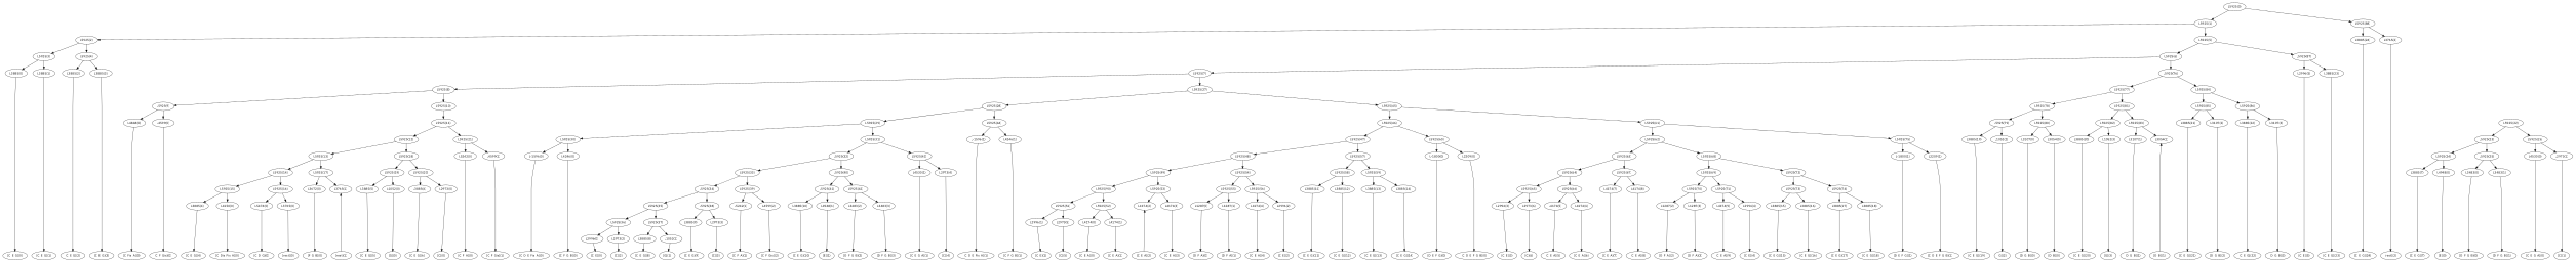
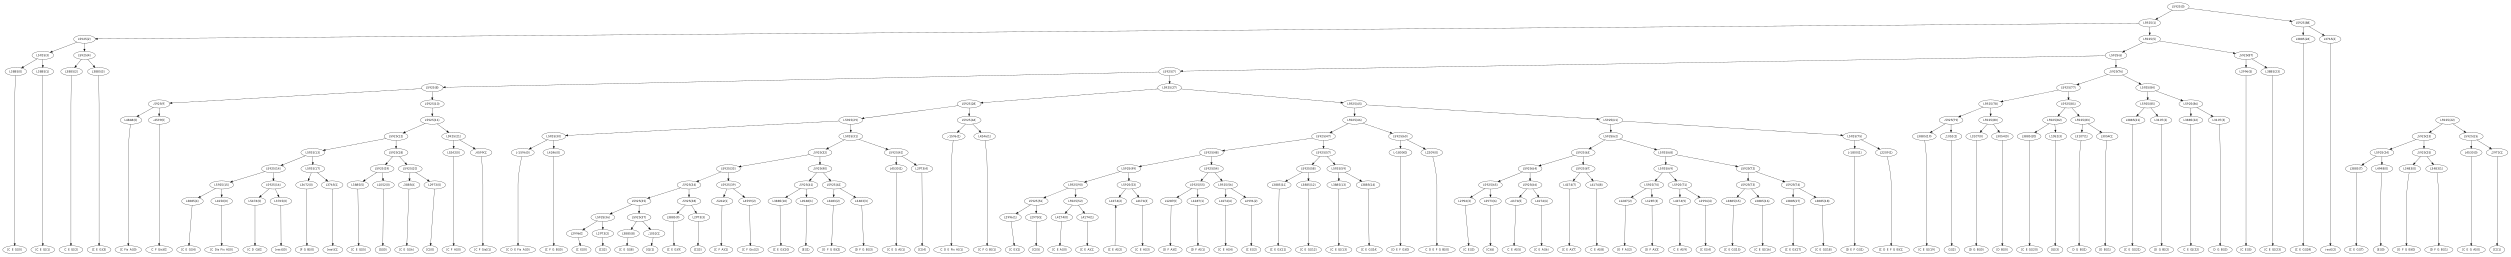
  digraph {
    fontname="IBM Plex Sans"
    node [fontname="IBM Plex Sans"]
    edge [fontname="IBM Plex Sans"]
    "L5925(0)"
    "L5925(1)"
    "L5925(88)"
    "L5925(2)"
    "L5925(5)"
    "L3885(24)"
    "L3765(2)"
    "L5925(3)"
    "L5925(4)"
    "L5925(6)"
    "L5925(87)"
    "L3885(0)"
    "L3885(1)"
    "L3885(2)"
    "L3885(3)"
    "L5925(7)"
    "L5925(76)"
    "L2996(5)"
    "L3885(23)"
    "L5925(8)"
    "L5925(27)"
    "L5925(77)"
    "L5925(84)"
    "L5925(9)"
    "L5925(10)"
    "L5925(28)"
    "L5925(45)"
    "L5925(78)"
    "L5925(81)"
    "L5925(85)"
    "L5925(86)"
    "L4848(0)"
    "L4599(0)"
    "L5925(11)"
    "L5925(22)"
    "L5925(29)"
    "L5925(44)"
    "L5925(46)"
    "L5925(61)"
    "L5925(79)"
    "L5925(80)"
    "L5925(82)"
    "L5925(83)"
    "L3885(21)"
    "L3107(2)"
    "L3885(22)"
    "L3107(3)"
    "L5925(12)"
    "L5925(21)"
    "L5925(23)"
    "L5925(26)"
    "L5925(30)"
    "L5925(31)"
    "L-1596(1)"
    "L4246(1)"
    "L5925(47)"
    "L5925(60)"
    "L5925(62)"
    "L5925(75)"
    "L3885(19)"
    "L1052(2)"
    "L3107(0)"
    "L3054(0)"
    "L3885(20)"
    "L1052(3)"
    "L3107(1)"
    "L3054(1)"
    "L5925(13)"
    "L5925(18)"
    "L5242(0)"
    "L4599(1)"
    "L5925(24)"
    "L5925(25)"
    "L4530(0)"
    "L2973(1)"
    "L-1596(0)"
    "L4246(0)"
    "L5925(32)"
    "L5925(43)"
    "L5925(48)"
    "L5925(57)"
    "L-1800(0)"
    "L2209(0)"
    "L5925(63)"
    "L5925(68)"
    "L-1800(1)"
    "L2209(1)"
    "L5925(14)"
    "L5925(17)"
    "L5925(19)"
    "L5925(20)"
    "L3885(7)"
    "L4948(0)"
    "L3483(0)"
    "L3483(1)"
    "L5925(33)"
    "L5925(40)"
    "L4530(1)"
    "L2973(4)"
    "L5925(49)"
    "L5925(54)"
    "L5925(58)"
    "L5925(59)"
    "L5925(64)"
    "L5925(67)"
    "L5925(69)"
    "L5925(72)"
    "L5925(15)"
    "L5925(16)"
    "L3672(0)"
    "L3765(1)"
    "L3885(5)"
    "L1052(0)"
    "L3885(6)"
    "L2973(0)"
    "L5925(34)"
    "L5925(39)"
    "L5925(41)"
    "L5925(42)"
    n120 [label="L5925(90)"]
    "L5925(53)"
    "L5925(55)"
    "L5925(56)"
    "L3885(11)"
    "L3885(12)"
    "L3885(13)"
    "L3885(14)"
    "L5925(65)"
    "L5925(66)"
    "L4174(7)"
    "L4174(8)"
    "L5925(70)"
    "L5925(71)"
    "L5925(73)"
    "L5925(74)"
    "L3885(4)"
    "L4150(0)"
    "L5474(0)"
    "L3765(0)"
    "L5925(35)"
    "L5925(38)"
    "L5242(1)"
    "L4599(2)"
    "L3885(10)"
    "L4948(1)"
    "L3483(2)"
    "L3483(3)"
    "L5925(51)"
    "L5925(52)"
    "L4174(2)"
    "L4174(3)"
    "L1287(0)"
    "L1287(1)"
    "L4174(4)"
    "L2996(2)"
    "L2996(3)"
    "L2973(6)"
    "L4174(5)"
    "L4174(6)"
    "L1287(2)"
    "L1287(3)"
    "L4174(9)"
    "L2996(4)"
    "L3885(15)"
    "L3885(16)"
    "L3885(17)"
    "L3885(18)"
    "L5925(36)"
    "L5925(37)"
    "L3885(9)"
    "L2973(3)"
    "L2996(1)"
    "L2973(5)"
    "L4174(0)"
    "L4174(1)"
    "L2996(0)"
    "L2973(2)"
    "L3885(8)"
    "L1052(1)"
    "[C  E  G](0)"
    "[C  E  G](1)"
    "[C  E  G](2)"
    "[C  E  G](3)"
    "[C  Fis  A](0)"
    "[C  F  Gis](0)"
    "[C  E  G](4)"
    "[C  Dis  Fis  A](0)"
    "[C  D  G](0)"
    "[rest](0)"
    "[F  G  B](0)"
    "[rest](1)"
    "[C  E  G](5)"
    "[G](0)"
    "[C  E  G](6)"
    "[C](0)"
    "[C  F  A](0)"
    "[C  F  Gis](1)"
    "[C  E  G](7)"
    "[E](0)"
    "[D  F  G  B](0)"
    "[D  F  G  B](1)"
    "[C  E  G  A](0)"
    "[C](1)"
    "[C  D  E  Fis  A](0)"
    "[C  F  G  B](0)"
    "[C  E](0)"
    "[C](2)"
    "[C  E  G](8)"
    "[G](1)"
    "[C  E  G](9)"
    "[C](3)"
    "[C  F  A](1)"
    "[C  F  Gis](2)"
    "[C  E  G](10)"
    "[E](1)"
    "[D  F  G  B](2)"
    "[D  F  G  B](3)"
    "[C  E  G  A](1)"
    "[C](4)"
    "[C  D  E  Fis  A](1)"
    "[C  F  G  B](1)"
    "[C  E](1)"
    "[C](5)"
    "[C  E  A](0)"
    "[C  E  A](1)"
    "[C  E  A](2)"
    "[C  E  A](3)"
    "[D  F  A](0)"
    "[D  F  A](1)"
    "[C  E  A](4)"
    "[C  E](2)"
    "[C  E  G](11)"
    "[C  E  G](12)"
    "[C  E  G](13)"
    "[C  E  G](14)"
    "[D  E  F  G](0)"
    "[C  D  E  F  G  B](0)"
    "[C  E](3)"
    "[C](6)"
    "[C  E  A](5)"
    "[C  E  A](6)"
    "[C  E  A](7)"
    "[C  E  A](8)"
    "[D  F  A](2)"
    "[D  F  A](3)"
    "[C  E  A](9)"
    "[C  E](4)"
    "[C  E  G](15)"
    "[C  E  G](16)"
    "[C  E  G](17)"
    "[C  E  G](18)"
    "[D  E  F  G](1)"
    "[C  D  E  F  G  B](1)"
    "[C  E  G](19)"
    "[G](2)"
    "[D  G  B](0)"
    "[D  B](0)"
    "[C  E  G](20)"
    "[G](3)"
    "[D  G  B](1)"
    "[D  B](1)"
    "[C  E  G](21)"
    "[D  G  B](2)"
    "[C  E  G](22)"
    "[D  G  B](3)"
    "[C  E](5)"
    "[C  E  G](23)"
    "[C  E  G](24)"
    "[rest](2)"
    subgraph sub_1 {
      rank=min
      "L5925(0)"
    }
    subgraph sub_2 {
      rank=same
      "L5925(1)"
      "L5925(88)"
    }
    subgraph sub_3 {
      rank=same
      "L5925(2)"
      "L5925(5)"
      "L3885(24)"
      "L3765(2)"
    }
    subgraph sub_4 {
      rank=same
      "L5925(3)"
      "L5925(4)"
      "L5925(6)"
      "L5925(87)"
    }
    subgraph sub_5 {
      rank=same
      "L3885(0)"
      "L3885(1)"
      "L3885(2)"
      "L3885(3)"
      "L5925(7)"
      "L5925(76)"
      "L2996(5)"
      "L3885(23)"
    }
    subgraph sub_6 {
      rank=same
      "L5925(8)"
      "L5925(27)"
      "L5925(77)"
      "L5925(84)"
    }
    subgraph sub_7 {
      rank=same
      "L5925(9)"
      "L5925(10)"
      "L5925(28)"
      "L5925(45)"
      "L5925(78)"
      "L5925(81)"
      "L5925(85)"
      "L5925(86)"
    }
    subgraph sub_8 {
      rank=same
      "L4848(0)"
      "L4599(0)"
      "L5925(11)"
      "L5925(22)"
      "L5925(29)"
      "L5925(44)"
      "L5925(46)"
      "L5925(61)"
      "L5925(79)"
      "L5925(80)"
      "L5925(82)"
      "L5925(83)"
      "L3885(21)"
      "L3107(2)"
      "L3885(22)"
      "L3107(3)"
    }
    subgraph sub_9 {
      rank=same
      "L5925(12)"
      "L5925(21)"
      "L5925(23)"
      "L5925(26)"
      "L5925(30)"
      "L5925(31)"
      "L-1596(1)"
      "L4246(1)"
      "L5925(47)"
      "L5925(60)"
      "L5925(62)"
      "L5925(75)"
      "L3885(19)"
      "L1052(2)"
      "L3107(0)"
      "L3054(0)"
      "L3885(20)"
      "L1052(3)"
      "L3107(1)"
      "L3054(1)"
    }
    subgraph sub_10 {
      rank=same
      "L5925(13)"
      "L5925(18)"
      "L5242(0)"
      "L4599(1)"
      "L5925(24)"
      "L5925(25)"
      "L4530(0)"
      "L2973(1)"
      "L-1596(0)"
      "L4246(0)"
      "L5925(32)"
      "L5925(43)"
      "L5925(48)"
      "L5925(57)"
      "L-1800(0)"
      "L2209(0)"
      "L5925(63)"
      "L5925(68)"
      "L-1800(1)"
      "L2209(1)"
    }
    subgraph sub_11 {
      rank=same
      "L5925(14)"
      "L5925(17)"
      "L5925(19)"
      "L5925(20)"
      "L3885(7)"
      "L4948(0)"
      "L3483(0)"
      "L3483(1)"
      "L5925(33)"
      "L5925(40)"
      "L4530(1)"
      "L2973(4)"
      "L5925(49)"
      "L5925(54)"
      "L5925(58)"
      "L5925(59)"
      "L5925(64)"
      "L5925(67)"
      "L5925(69)"
      "L5925(72)"
    }
    subgraph sub_12 {
      rank=same
      "L5925(15)"
      "L5925(16)"
      "L3672(0)"
      "L3765(1)"
      "L3885(5)"
      "L1052(0)"
      "L3885(6)"
      "L2973(0)"
      "L5925(34)"
      "L5925(39)"
      "L5925(41)"
      "L5925(42)"
      n120
      "L5925(53)"
      "L5925(55)"
      "L5925(56)"
      "L3885(11)"
      "L3885(12)"
      "L3885(13)"
      "L3885(14)"
      "L5925(65)"
      "L5925(66)"
      "L4174(7)"
      "L4174(8)"
      "L5925(70)"
      "L5925(71)"
      "L5925(73)"
      "L5925(74)"
    }
    subgraph sub_13 {
      rank=same
      "L3885(4)"
      "L4150(0)"
      "L5474(0)"
      "L3765(0)"
      "L5925(35)"
      "L5925(38)"
      "L5242(1)"
      "L4599(2)"
      "L3885(10)"
      "L4948(1)"
      "L3483(2)"
      "L3483(3)"
      "L5925(51)"
      "L5925(52)"
      "L4174(2)"
      "L4174(3)"
      "L1287(0)"
      "L1287(1)"
      "L4174(4)"
      "L2996(2)"
      "L2996(3)"
      "L2973(6)"
      "L4174(5)"
      "L4174(6)"
      "L1287(2)"
      "L1287(3)"
      "L4174(9)"
      "L2996(4)"
      "L3885(15)"
      "L3885(16)"
      "L3885(17)"
      "L3885(18)"
    }
    subgraph sub_14 {
      rank=same
      "L5925(36)"
      "L5925(37)"
      "L3885(9)"
      "L2973(3)"
      "L2996(1)"
      "L2973(5)"
      "L4174(0)"
      "L4174(1)"
    }
    subgraph sub_15 {
      rank=same
      "L2996(0)"
      "L2973(2)"
      "L3885(8)"
      "L1052(1)"
    }
    subgraph sub_16 {
      rank=max
      "[C  E  G](0)"
      "[C  E  G](1)"
      "[C  E  G](2)"
      "[C  E  G](3)"
      "[C  Fis  A](0)"
      "[C  F  Gis](0)"
      "[C  E  G](4)"
      "[C  Dis  Fis  A](0)"
      "[C  D  G](0)"
      "[rest](0)"
      "[F  G  B](0)"
      "[rest](1)"
      "[C  E  G](5)"
      "[G](0)"
      "[C  E  G](6)"
      "[C](0)"
      "[C  F  A](0)"
      "[C  F  Gis](1)"
      "[C  E  G](7)"
      "[E](0)"
      "[D  F  G  B](0)"
      "[D  F  G  B](1)"
      "[C  E  G  A](0)"
      "[C](1)"
      "[C  D  E  Fis  A](0)"
      "[C  F  G  B](0)"
      "[C  E](0)"
      "[C](2)"
      "[C  E  G](8)"
      "[G](1)"
      "[C  E  G](9)"
      "[C](3)"
      "[C  F  A](1)"
      "[C  F  Gis](2)"
      "[C  E  G](10)"
      "[E](1)"
      "[D  F  G  B](2)"
      "[D  F  G  B](3)"
      "[C  E  G  A](1)"
      "[C](4)"
      "[C  D  E  Fis  A](1)"
      "[C  F  G  B](1)"
      "[C  E](1)"
      "[C](5)"
      "[C  E  A](0)"
      "[C  E  A](1)"
      "[C  E  A](2)"
      "[C  E  A](3)"
      "[D  F  A](0)"
      "[D  F  A](1)"
      "[C  E  A](4)"
      "[C  E](2)"
      "[C  E  G](11)"
      "[C  E  G](12)"
      "[C  E  G](13)"
      "[C  E  G](14)"
      "[D  E  F  G](0)"
      "[C  D  E  F  G  B](0)"
      "[C  E](3)"
      "[C](6)"
      "[C  E  A](5)"
      "[C  E  A](6)"
      "[C  E  A](7)"
      "[C  E  A](8)"
      "[D  F  A](2)"
      "[D  F  A](3)"
      "[C  E  A](9)"
      "[C  E](4)"
      "[C  E  G](15)"
      "[C  E  G](16)"
      "[C  E  G](17)"
      "[C  E  G](18)"
      "[D  E  F  G](1)"
      "[C  D  E  F  G  B](1)"
      "[C  E  G](19)"
      "[G](2)"
      "[D  G  B](0)"
      "[D  B](0)"
      "[C  E  G](20)"
      "[G](3)"
      "[D  G  B](1)"
      "[D  B](1)"
      "[C  E  G](21)"
      "[D  G  B](2)"
      "[C  E  G](22)"
      "[D  G  B](3)"
      "[C  E](5)"
      "[C  E  G](23)"
      "[C  E  G](24)"
      "[rest](2)"
    }
    "L5925(0)" -> "L5925(1)"
    "L5925(0)" -> "L5925(88)"
    "L5925(1)" -> "L5925(2)"
    "L5925(1)" -> "L5925(5)"
    "L5925(88)" -> "L3885(24)"
    "L5925(88)" -> "L3765(2)"
    "L5925(2)" -> "L5925(3)"
    "L5925(2)" -> "L5925(4)"
    "L5925(5)" -> "L5925(6)"
    "L5925(5)" -> "L5925(87)"
    "L3885(24)" -> "[C  E  G](24)"
    "L3765(2)" -> "[rest](2)"
    "L5925(3)" -> "L3885(0)"
    "L5925(3)" -> "L3885(1)"
    "L5925(4)" -> "L3885(2)"
    "L5925(4)" -> "L3885(3)"
    "L5925(6)" -> "L5925(7)"
    "L5925(6)" -> "L5925(76)"
    "L5925(87)" -> "L2996(5)"
    "L5925(87)" -> "L3885(23)"
    "L3885(0)" -> "[C  E  G](0)"
    "L3885(1)" -> "[C  E  G](1)"
    "L3885(2)" -> "[C  E  G](2)"
    "L3885(3)" -> "[C  E  G](3)"
    "L5925(7)" -> "L5925(8)"
    "L5925(7)" -> "L5925(27)"
    "L5925(76)" -> "L5925(77)"
    "L5925(76)" -> "L5925(84)"
    "L2996(5)" -> "[C  E](5)"
    "L3885(23)" -> "[C  E  G](23)"
    "L5925(8)" -> "L5925(9)"
    "L5925(8)" -> "L5925(10)"
    "L5925(27)" -> "L5925(28)"
    "L5925(27)" -> "L5925(45)"
    "L5925(77)" -> "L5925(78)"
    "L5925(77)" -> "L5925(81)"
    "L5925(84)" -> "L5925(85)"
    "L5925(84)" -> "L5925(86)"
    "L5925(9)" -> "L4848(0)"
    "L5925(9)" -> "L4599(0)"
    "L5925(10)" -> "L5925(11)"
    "L5925(28)" -> "L5925(29)"
    "L5925(28)" -> "L5925(44)"
    "L5925(45)" -> "L5925(46)"
    "L5925(45)" -> "L5925(61)"
    "L5925(78)" -> "L5925(79)"
    "L5925(78)" -> "L5925(80)"
    "L5925(81)" -> "L5925(82)"
    "L5925(81)" -> "L5925(83)"
    "L5925(85)" -> "L3885(21)"
    "L5925(85)" -> "L3107(2)"
    "L5925(86)" -> "L3885(22)"
    "L5925(86)" -> "L3107(3)"
    "L4848(0)" -> "[C  Fis  A](0)"
    "L4599(0)" -> "[C  F  Gis](0)"
    "L5925(11)" -> "L5925(12)"
    "L5925(11)" -> "L5925(21)"
    "L5925(22)" -> "L5925(23)"
    "L5925(22)" -> "L5925(26)"
    "L5925(29)" -> "L5925(30)"
    "L5925(29)" -> "L5925(31)"
    "L5925(44)" -> "L-1596(1)"
    "L5925(44)" -> "L4246(1)"
    "L5925(46)" -> "L5925(47)"
    "L5925(46)" -> "L5925(60)"
    "L5925(61)" -> "L5925(62)"
    "L5925(61)" -> "L5925(75)"
    "L5925(79)" -> "L3885(19)"
    "L5925(79)" -> "L1052(2)"
    "L5925(80)" -> "L3107(0)"
    "L5925(80)" -> "L3054(0)"
    "L5925(82)" -> "L3885(20)"
    "L5925(82)" -> "L1052(3)"
    "L5925(83)" -> "L3107(1)"
    "L5925(83)" -> "L3054(1)"
    "L3885(21)" -> "[C  E  G](21)"
    "L3107(2)" -> "[D  G  B](2)"
    "L3885(22)" -> "[C  E  G](22)"
    "L3107(3)" -> "[D  G  B](3)"
    "L5925(12)" -> "L5925(13)"
    "L5925(12)" -> "L5925(18)"
    "L5925(21)" -> "L5242(0)"
    "L5925(21)" -> "L4599(1)"
    "L5925(23)" -> "L5925(24)"
    "L5925(23)" -> "L5925(25)"
    "L5925(26)" -> "L4530(0)"
    "L5925(26)" -> "L2973(1)"
    "L5925(30)" -> "L-1596(0)"
    "L5925(30)" -> "L4246(0)"
    "L5925(31)" -> "L5925(32)"
    "L5925(31)" -> "L5925(43)"
    "L-1596(1)" -> "[C  D  E  Fis  A](1)"
    "L4246(1)" -> "[C  F  G  B](1)"
    "L5925(47)" -> "L5925(48)"
    "L5925(47)" -> "L5925(57)"
    "L5925(60)" -> "L-1800(0)"
    "L5925(60)" -> "L2209(0)"
    "L5925(62)" -> "L5925(63)"
    "L5925(62)" -> "L5925(68)"
    "L5925(75)" -> "L-1800(1)"
    "L5925(75)" -> "L2209(1)"
    "L3885(19)" -> "[C  E  G](19)"
    "L1052(2)" -> "[G](2)"
    "L3107(0)" -> "[D  G  B](0)"
    "L3054(0)" -> "[D  B](0)"
    "L3885(20)" -> "[C  E  G](20)"
    "L1052(3)" -> "[G](3)"
    "L3107(1)" -> "[D  G  B](1)"
-   "[D  B](1)" -> "L3054(1)"
+   "L3054(1)" -> "[D  B](1)"
    "L5925(13)" -> "L5925(14)"
    "L5925(13)" -> "L5925(17)"
    "L5925(18)" -> "L5925(19)"
    "L5925(18)" -> "L5925(20)"
    "L5242(0)" -> "[C  F  A](0)"
    "L4599(1)" -> "[C  F  Gis](1)"
    "L5925(24)" -> "L3885(7)"
    "L5925(24)" -> "L4948(0)"
    "L5925(25)" -> "L3483(0)"
    "L5925(25)" -> "L3483(1)"
    "L4530(0)" -> "[C  E  G  A](0)"
    "L2973(1)" -> "[C](1)"
    "L-1596(0)" -> "[C  D  E  Fis  A](0)"
    "L4246(0)" -> "[C  F  G  B](0)"
    "L5925(32)" -> "L5925(33)"
    "L5925(32)" -> "L5925(40)"
    "L5925(43)" -> "L4530(1)"
    "L5925(43)" -> "L2973(4)"
    "L5925(48)" -> "L5925(49)"
    "L5925(48)" -> "L5925(54)"
    "L5925(57)" -> "L5925(58)"
    "L5925(57)" -> "L5925(59)"
    "L-1800(0)" -> "[D  E  F  G](0)"
    "L2209(0)" -> "[C  D  E  F  G  B](0)"
    "L5925(63)" -> "L5925(64)"
    "L5925(63)" -> "L5925(67)"
    "L5925(68)" -> "L5925(69)"
    "L5925(68)" -> "L5925(72)"
    "L-1800(1)" -> "[D  E  F  G](1)"
    "L2209(1)" -> "[C  D  E  F  G  B](1)"
    "L5925(14)" -> "L5925(15)"
    "L5925(14)" -> "L5925(16)"
    "L5925(17)" -> "L3672(0)"
    "L5925(17)" -> "L3765(1)"
    "L5925(19)" -> "L3885(5)"
    "L5925(19)" -> "L1052(0)"
    "L5925(20)" -> "L3885(6)"
    "L5925(20)" -> "L2973(0)"
    "L3885(7)" -> "[C  E  G](7)"
    "L4948(0)" -> "[E](0)"
    "L3483(0)" -> "[D  F  G  B](0)"
    "L3483(1)" -> "[D  F  G  B](1)"
    "L5925(33)" -> "L5925(34)"
    "L5925(33)" -> "L5925(39)"
    "L5925(40)" -> "L5925(41)"
    "L5925(40)" -> "L5925(42)"
    "L4530(1)" -> "[C  E  G  A](1)"
    "L2973(4)" -> "[C](4)"
    "L5925(49)" -> n120
    "L5925(49)" -> "L5925(53)"
    "L5925(54)" -> "L5925(55)"
    "L5925(54)" -> "L5925(56)"
    "L5925(58)" -> "L3885(11)"
    "L5925(58)" -> "L3885(12)"
    "L5925(59)" -> "L3885(13)"
    "L5925(59)" -> "L3885(14)"
    "L5925(64)" -> "L5925(65)"
    "L5925(64)" -> "L5925(66)"
    "L5925(67)" -> "L4174(7)"
    "L5925(67)" -> "L4174(8)"
    "L5925(69)" -> "L5925(70)"
    "L5925(69)" -> "L5925(71)"
    "L5925(72)" -> "L5925(73)"
    "L5925(72)" -> "L5925(74)"
    "L5925(15)" -> "L3885(4)"
    "L5925(15)" -> "L4150(0)"
    "L5925(16)" -> "L5474(0)"
    "L5925(16)" -> "L3765(0)"
    "L3672(0)" -> "[F  G  B](0)"
-   "[rest](1)" -> "L3765(1)"
+   "L3765(1)" -> "[rest](1)"
    "L3885(5)" -> "[C  E  G](5)"
    "L1052(0)" -> "[G](0)"
    "L3885(6)" -> "[C  E  G](6)"
    "L2973(0)" -> "[C](0)"
    "L5925(34)" -> "L5925(35)"
    "L5925(34)" -> "L5925(38)"
    "L5925(39)" -> "L5242(1)"
    "L5925(39)" -> "L4599(2)"
    "L5925(41)" -> "L3885(10)"
    "L5925(41)" -> "L4948(1)"
    "L5925(42)" -> "L3483(2)"
    "L5925(42)" -> "L3483(3)"
    n120 -> "L5925(51)"
    n120 -> "L5925(52)"
    "L5925(53)" -> "L4174(2)"
    "L5925(53)" -> "L4174(3)"
    "L5925(55)" -> "L1287(0)"
    "L5925(55)" -> "L1287(1)"
    "L5925(56)" -> "L4174(4)"
    "L5925(56)" -> "L2996(2)"
    "L3885(11)" -> "[C  E  G](11)"
    "L3885(12)" -> "[C  E  G](12)"
    "L3885(13)" -> "[C  E  G](13)"
    "L3885(14)" -> "[C  E  G](14)"
    "L5925(65)" -> "L2996(3)"
    "L5925(65)" -> "L2973(6)"
    "L5925(66)" -> "L4174(5)"
    "L5925(66)" -> "L4174(6)"
    "L4174(7)" -> "[C  E  A](7)"
    "L4174(8)" -> "[C  E  A](8)"
    "L5925(70)" -> "L1287(2)"
    "L5925(70)" -> "L1287(3)"
    "L5925(71)" -> "L4174(9)"
    "L5925(71)" -> "L2996(4)"
    "L5925(73)" -> "L3885(15)"
    "L5925(73)" -> "L3885(16)"
    "L5925(74)" -> "L3885(17)"
    "L5925(74)" -> "L3885(18)"
    "L3885(4)" -> "[C  E  G](4)"
    "L4150(0)" -> "[C  Dis  Fis  A](0)"
    "L5474(0)" -> "[C  D  G](0)"
    "L3765(0)" -> "[rest](0)"
    "L5925(35)" -> "L5925(36)"
    "L5925(35)" -> "L5925(37)"
    "L5925(38)" -> "L3885(9)"
    "L5925(38)" -> "L2973(3)"
    "L5242(1)" -> "[C  F  A](1)"
    "L4599(2)" -> "[C  F  Gis](2)"
    "L3885(10)" -> "[C  E  G](10)"
    "L4948(1)" -> "[E](1)"
    "L3483(2)" -> "[D  F  G  B](2)"
    "L3483(3)" -> "[D  F  G  B](3)"
    "L5925(51)" -> "L2996(1)"
    "L5925(51)" -> "L2973(5)"
    "L5925(52)" -> "L4174(0)"
    "L5925(52)" -> "L4174(1)"
    "L4174(3)" -> "[C  E  A](3)"
    "L1287(0)" -> "[D  F  A](0)"
    "L1287(1)" -> "[D  F  A](1)"
    "L4174(4)" -> "[C  E  A](4)"
    "L2996(2)" -> "[C  E](2)"
    "L2996(3)" -> "[C  E](3)"
    "L2973(6)" -> "[C](6)"
    "L4174(5)" -> "[C  E  A](5)"
    "L4174(6)" -> "[C  E  A](6)"
    "L1287(2)" -> "[D  F  A](2)"
    "L1287(3)" -> "[D  F  A](3)"
    "L4174(9)" -> "[C  E  A](9)"
    "L2996(4)" -> "[C  E](4)"
    "L3885(15)" -> "[C  E  G](15)"
    "L3885(16)" -> "[C  E  G](16)"
    "L3885(17)" -> "[C  E  G](17)"
    "L3885(18)" -> "[C  E  G](18)"
    "L5925(36)" -> "L2996(0)"
    "L5925(36)" -> "L2973(2)"
    "L5925(37)" -> "L3885(8)"
    "L5925(37)" -> "L1052(1)"
    "L3885(9)" -> "[C  E  G](9)"
    "L2973(3)" -> "[C](3)"
    "L2996(1)" -> "[C  E](1)"
    "L2973(5)" -> "[C](5)"
    "L4174(0)" -> "[C  E  A](0)"
    "L4174(1)" -> "[C  E  A](1)"
    "L2996(0)" -> "[C  E](0)"
    "L2973(2)" -> "[C](2)"
    "L3885(8)" -> "[C  E  G](8)"
    "L1052(1)" -> "[G](1)"
    "[C  E  A](2)" -> "L4174(2)"
  }
